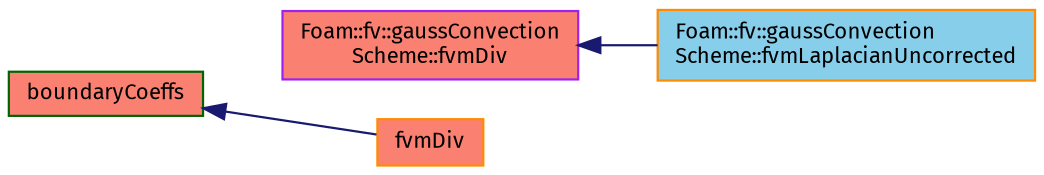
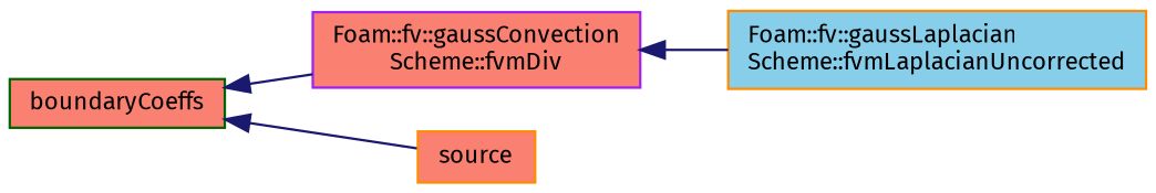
  digraph {
    fontname="Fira Sans"
    rankdir=LR
    node [color=darkorange fillcolor=salmon fontname="Fira Sans" fontsize=10 shape=record style=filled]
    edge [color=midnightblue dir=back fontname="Fira Sans" fontsize=10 labelfontname=Helvetica labelfontsize=10 style=solid]
    n1 [color=darkgreen fontcolor=black height=0.2 label=boundaryCoeffs width=0.4]
    n2 [color=purple height=0.2 label="Foam::fv::gaussConvection\lScheme::fvmDiv" width=0.4]
-   n3 [height=0.2 label=fvmDiv width=0.4]
-   n4 [fillcolor=skyblue height=0.2 label="Foam::fv::gaussConvection\lScheme::fvmLaplacianUncorrected" width=0.4]
+   n3 [height=0.2 label=source width=0.4]
+   n4 [fillcolor=skyblue height=0.2 label="Foam::fv::gaussLaplacian\lScheme::fvmLaplacianUncorrected" width=0.4]
+   n1 -> n2
    n1 -> n3
    n2 -> n4
  }
